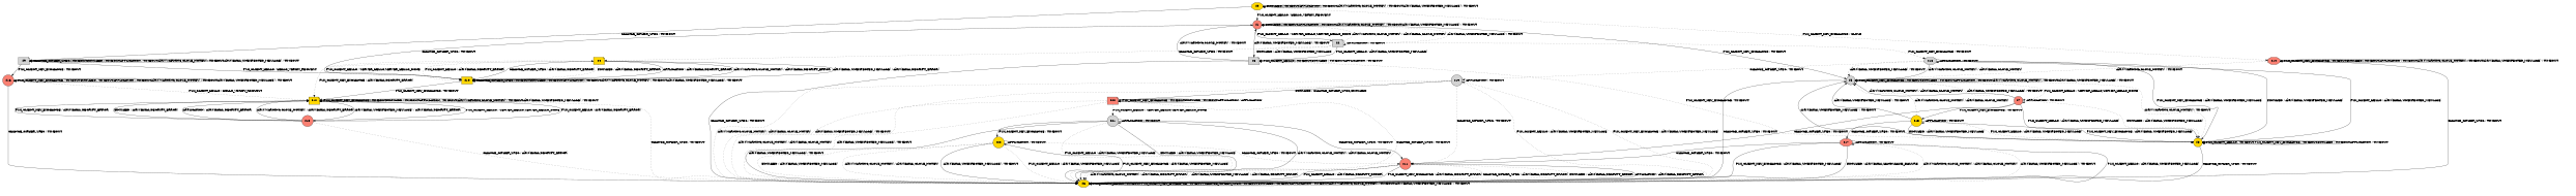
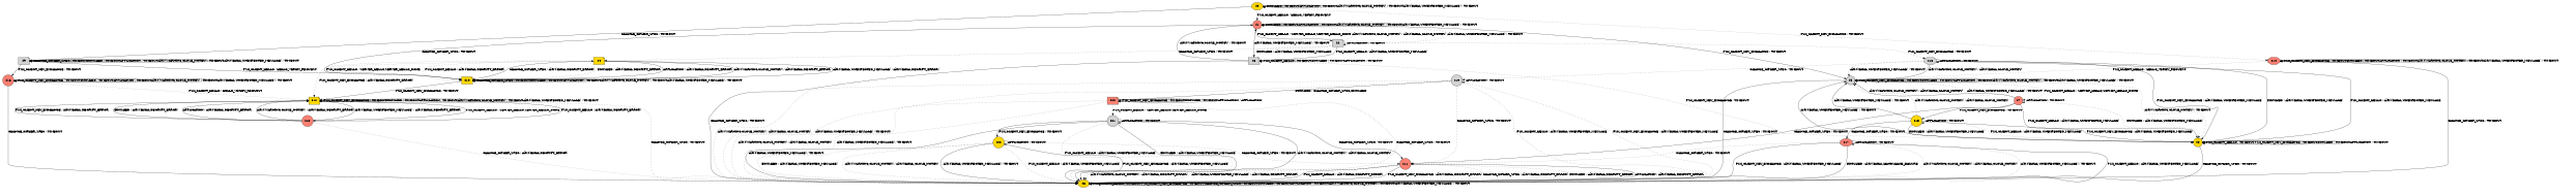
  digraph {
    node [fillcolor=gold shape=circle style=filled]
    edge [style=solid]
    n1 [label=s0 shape=octagon]
    n2 [fillcolor=salmon label=s1]
    n3 [fillcolor=lightgrey label=s9 shape=note]
    n4 [fillcolor=salmon label=s14 shape=octagon]
    n5 [fillcolor=lightgrey label=s2 shape=note]
    n6 [fillcolor=lightgrey label=s5]
    n7 [label=s10 shape=note]
    n8 [fillcolor=salmon label=s16]
    n9 [label=s6 shape=octagon]
    n10 [fillcolor=lightgrey label=s3 shape=note]
    n11 [label=s4 shape=note]
    n12 [fillcolor=lightgrey label=s18 shape=octagon]
    n13 [fillcolor=salmon label=s7]
    n14 [label=s12 shape=note]
    n15 [label=s8]
    n16 [fillcolor=lightgrey label=s19]
    n17 [fillcolor=salmon label=s13]
    n18 [fillcolor=salmon label=s11]
    n19 [label=s15]
    n20 [fillcolor=salmon label=s17 shape=octagon]
    n21 [fillcolor=salmon label=s20 shape=note]
    n22 [fillcolor=lightgrey label=s21]
    n23 [label=s22]
    n1 -> n1 [label="FINISHED / TIMEOUT" style=dotted]
    n1 -> n1 [label="APPLICATION / TIMEOUT"]
    n1 -> n1 [label="Alert(WARNING,CLOSE_NOTIFY) / TIMEOUT"]
    n1 -> n1 [label="Alert(FATAL,UNEXPECTED_MESSAGE) / TIMEOUT" style=dotted]
    n1 -> n2 [label="PSK_CLIENT_HELLO / HELLO_VERIFY_REQUEST" style=dotted]
    n1 -> n3 [label="CHANGE_CIPHER_SPEC / TIMEOUT"]
-   n1 -> n4 [label="PSK_CLIENT_KEY_EXCHANGE / CLOSE" style=dotted]
+   n1 -> n4 [label="PSK_CLIENT_KEY_EXCHANGE / TIMEOUT" style=dotted]
    n2 -> n2 [label="FINISHED / TIMEOUT" style=dotted]
    n2 -> n2 [label="APPLICATION / TIMEOUT"]
    n2 -> n2 [label="Alert(WARNING,CLOSE_NOTIFY) / TIMEOUT" style=dotted]
    n2 -> n2 [label="Alert(FATAL,UNEXPECTED_MESSAGE) / TIMEOUT"]
    n2 -> n5 [label="PSK_CLIENT_HELLO / SERVER_HELLO,SERVER_HELLO_DONE"]
    n2 -> n6 [label="PSK_CLIENT_KEY_EXCHANGE / TIMEOUT"]
    n2 -> n7 [label="CHANGE_CIPHER_SPEC / TIMEOUT"]
    n3 -> n3 [label="CHANGE_CIPHER_SPEC / TIMEOUT"]
    n3 -> n3 [label="FINISHED / TIMEOUT"]
    n3 -> n3 [label="APPLICATION / TIMEOUT"]
    n3 -> n3 [label="Alert(WARNING,CLOSE_NOTIFY) / TIMEOUT" style=dotted]
    n3 -> n3 [label="Alert(FATAL,UNEXPECTED_MESSAGE) / TIMEOUT"]
    n3 -> n7 [label="PSK_CLIENT_HELLO / HELLO_VERIFY_REQUEST"]
    n3 -> n8 [label="PSK_CLIENT_KEY_EXCHANGE / TIMEOUT"]
    n4 -> n4 [label="PSK_CLIENT_KEY_EXCHANGE / TIMEOUT" style=dotted]
    n4 -> n4 [label="FINISHED / TIMEOUT" style=dotted]
    n4 -> n4 [label="APPLICATION / TIMEOUT"]
    n4 -> n4 [label="Alert(WARNING,CLOSE_NOTIFY) / TIMEOUT" style=dotted]
    n4 -> n4 [label="Alert(FATAL,UNEXPECTED_MESSAGE) / TIMEOUT"]
-   n4 -> n6 [label="Alert(WARNING,CLOSE_NOTIFY) / TIMEOUT" style=dotted]
+   n4 -> n6 [label="PSK_CLIENT_HELLO / HELLO_VERIFY_REQUEST" style=dotted]
    n4 -> n9 [label="CHANGE_CIPHER_SPEC / TIMEOUT"]
    n5 -> n2 [label="Alert(WARNING,CLOSE_NOTIFY) / Alert(FATAL,CLOSE_NOTIFY)" style=dotted]
    n5 -> n2 [label="Alert(FATAL,UNEXPECTED_MESSAGE) / TIMEOUT" style=dotted]
    n5 -> n5 [label="APPLICATION / TIMEOUT" style=dotted]
    n5 -> n10 [label="PSK_CLIENT_HELLO / Alert(FATAL,UNEXPECTED_MESSAGE)"]
    n5 -> n10 [label="FINISHED / Alert(FATAL,UNEXPECTED_MESSAGE)" style=dotted]
    n5 -> n11 [label="CHANGE_CIPHER_SPEC / TIMEOUT" style=dotted]
    n5 -> n12 [label="PSK_CLIENT_KEY_EXCHANGE / TIMEOUT" style=dotted]
    n6 -> n6 [label="PSK_CLIENT_KEY_EXCHANGE / TIMEOUT" style=dotted]
    n6 -> n6 [label="FINISHED / TIMEOUT"]
    n6 -> n6 [label="APPLICATION / TIMEOUT" style=dotted]
    n6 -> n6 [label="Alert(WARNING,CLOSE_NOTIFY) / TIMEOUT"]
    n6 -> n6 [label="Alert(FATAL,UNEXPECTED_MESSAGE) / TIMEOUT"]
    n6 -> n9 [label="CHANGE_CIPHER_SPEC / TIMEOUT"]
    n6 -> n13 [label="PSK_CLIENT_HELLO / SERVER_HELLO,SERVER_HELLO_DONE" style=dotted]
    n7 -> n7 [label="CHANGE_CIPHER_SPEC / TIMEOUT" style=dotted]
    n7 -> n7 [label="FINISHED / TIMEOUT"]
    n7 -> n7 [label="APPLICATION / TIMEOUT"]
    n7 -> n7 [label="Alert(WARNING,CLOSE_NOTIFY) / TIMEOUT"]
    n7 -> n7 [label="Alert(FATAL,UNEXPECTED_MESSAGE) / TIMEOUT" style=dotted]
    n7 -> n11 [label="PSK_CLIENT_HELLO / SERVER_HELLO,SERVER_HELLO_DONE" style=dotted]
    n7 -> n14 [label="PSK_CLIENT_KEY_EXCHANGE / TIMEOUT"]
    n8 -> n8 [label="PSK_CLIENT_KEY_EXCHANGE / TIMEOUT" style=dotted]
    n8 -> n8 [label="FINISHED / TIMEOUT" style=dotted]
    n8 -> n8 [label="APPLICATION / TIMEOUT" style=dotted]
    n8 -> n8 [label="Alert(WARNING,CLOSE_NOTIFY) / TIMEOUT"]
    n8 -> n8 [label="Alert(FATAL,UNEXPECTED_MESSAGE) / TIMEOUT"]
    n8 -> n9 [label="CHANGE_CIPHER_SPEC / TIMEOUT"]
    n8 -> n14 [label="PSK_CLIENT_HELLO / HELLO_VERIFY_REQUEST" style=dotted]
    n9 -> n9 [label="PSK_CLIENT_HELLO / TIMEOUT" style=dotted]
    n9 -> n9 [label="PSK_CLIENT_KEY_EXCHANGE / TIMEOUT"]
    n9 -> n9 [label="CHANGE_CIPHER_SPEC / TIMEOUT" style=dotted]
    n9 -> n9 [label="FINISHED / TIMEOUT"]
    n9 -> n9 [label="APPLICATION / TIMEOUT"]
    n9 -> n9 [label="Alert(WARNING,CLOSE_NOTIFY) / TIMEOUT" style=dotted]
    n9 -> n9 [label="Alert(FATAL,UNEXPECTED_MESSAGE) / TIMEOUT"]
    n10 -> n2 [label="Alert(WARNING,CLOSE_NOTIFY) / TIMEOUT"]
    n10 -> n2 [label="Alert(FATAL,UNEXPECTED_MESSAGE) / TIMEOUT"]
    n10 -> n9 [label="CHANGE_CIPHER_SPEC / TIMEOUT"]
    n10 -> n10 [label="PSK_CLIENT_HELLO / TIMEOUT"]
    n10 -> n10 [label="FINISHED / TIMEOUT"]
    n10 -> n10 [label="APPLICATION / TIMEOUT" style=dotted]
    n10 -> n15 [label="PSK_CLIENT_KEY_EXCHANGE / TIMEOUT" style=dotted]
    n11 -> n7 [label="PSK_CLIENT_HELLO / Alert(FATAL,DECRYPT_ERROR)" style=dotted]
    n11 -> n7 [label="CHANGE_CIPHER_SPEC / Alert(FATAL,DECRYPT_ERROR)"]
    n11 -> n7 [label="FINISHED / Alert(FATAL,DECRYPT_ERROR)" style=dotted]
    n11 -> n7 [label="APPLICATION / Alert(FATAL,DECRYPT_ERROR)"]
    n11 -> n7 [label="Alert(WARNING,CLOSE_NOTIFY) / Alert(FATAL,DECRYPT_ERROR)"]
    n11 -> n7 [label="Alert(FATAL,UNEXPECTED_MESSAGE) / Alert(FATAL,DECRYPT_ERROR)"]
    n11 -> n14 [label="PSK_CLIENT_KEY_EXCHANGE / Alert(FATAL,DECRYPT_ERROR)" style=dotted]
    n12 -> n6 [label="Alert(WARNING,CLOSE_NOTIFY) / Alert(FATAL,CLOSE_NOTIFY)"]
    n12 -> n6 [label="Alert(FATAL,UNEXPECTED_MESSAGE) / TIMEOUT" style=dotted]
    n12 -> n12 [label="APPLICATION / TIMEOUT"]
    n12 -> n15 [label="PSK_CLIENT_HELLO / Alert(FATAL,UNEXPECTED_MESSAGE)"]
    n12 -> n15 [label="PSK_CLIENT_KEY_EXCHANGE / Alert(FATAL,UNEXPECTED_MESSAGE)"]
    n12 -> n15 [label="FINISHED / Alert(FATAL,UNEXPECTED_MESSAGE)"]
    n12 -> n16 [label="CHANGE_CIPHER_SPEC / TIMEOUT" style=dotted]
    n13 -> n6 [label="Alert(WARNING,CLOSE_NOTIFY) / Alert(FATAL,CLOSE_NOTIFY)"]
    n13 -> n6 [label="Alert(FATAL,UNEXPECTED_MESSAGE) / TIMEOUT" style=dotted]
    n13 -> n13 [label="APPLICATION / TIMEOUT" style=dotted]
    n13 -> n15 [label="PSK_CLIENT_HELLO / Alert(FATAL,UNEXPECTED_MESSAGE)"]
    n13 -> n15 [label="FINISHED / Alert(FATAL,UNEXPECTED_MESSAGE)" style=dotted]
    n13 -> n18 [label="CHANGE_CIPHER_SPEC / TIMEOUT"]
    n13 -> n19 [label="PSK_CLIENT_KEY_EXCHANGE / TIMEOUT"]
    n14 -> n9 [label="CHANGE_CIPHER_SPEC / TIMEOUT" style=dotted]
    n14 -> n14 [label="PSK_CLIENT_KEY_EXCHANGE / TIMEOUT" style=dotted]
    n14 -> n14 [label="FINISHED / TIMEOUT"]
    n14 -> n14 [label="APPLICATION / TIMEOUT" style=dotted]
    n14 -> n14 [label="Alert(WARNING,CLOSE_NOTIFY) / TIMEOUT" style=dotted]
    n14 -> n14 [label="Alert(FATAL,UNEXPECTED_MESSAGE) / TIMEOUT"]
    n14 -> n17 [label="PSK_CLIENT_HELLO / SERVER_HELLO,SERVER_HELLO_DONE"]
    n15 -> n6 [label="Alert(WARNING,CLOSE_NOTIFY) / TIMEOUT" style=dotted]
    n15 -> n6 [label="Alert(FATAL,UNEXPECTED_MESSAGE) / TIMEOUT"]
    n15 -> n9 [label="CHANGE_CIPHER_SPEC / TIMEOUT"]
    n15 -> n15 [label="PSK_CLIENT_HELLO / TIMEOUT"]
    n15 -> n15 [label="PSK_CLIENT_KEY_EXCHANGE / TIMEOUT" style=dotted]
    n15 -> n15 [label="FINISHED / TIMEOUT"]
    n15 -> n15 [label="APPLICATION / TIMEOUT"]
    n16 -> n9 [label="PSK_CLIENT_HELLO / Alert(FATAL,UNEXPECTED_MESSAGE)" style=dotted]
    n16 -> n9 [label="PSK_CLIENT_KEY_EXCHANGE / Alert(FATAL,UNEXPECTED_MESSAGE)" style=dotted]
    n16 -> n9 [label="Alert(WARNING,CLOSE_NOTIFY) / Alert(FATAL,CLOSE_NOTIFY)" style=dotted]
    n16 -> n9 [label="Alert(FATAL,UNEXPECTED_MESSAGE) / TIMEOUT" style=dotted]
    n16 -> n16 [label="APPLICATION / TIMEOUT"]
    n16 -> n18 [label="CHANGE_CIPHER_SPEC / TIMEOUT" style=dotted]
    n16 -> n21 [label="FINISHED / CHANGE_CIPHER_SPEC,FINISHED"]
    n17 -> n9 [label="CHANGE_CIPHER_SPEC / Alert(FATAL,DECRYPT_ERROR)" style=dotted]
    n17 -> n14 [label="PSK_CLIENT_HELLO / Alert(FATAL,DECRYPT_ERROR)"]
    n17 -> n14 [label="PSK_CLIENT_KEY_EXCHANGE / Alert(FATAL,DECRYPT_ERROR)"]
    n17 -> n14 [label="FINISHED / Alert(FATAL,DECRYPT_ERROR)"]
    n17 -> n14 [label="APPLICATION / Alert(FATAL,DECRYPT_ERROR)"]
    n17 -> n14 [label="Alert(WARNING,CLOSE_NOTIFY) / Alert(FATAL,DECRYPT_ERROR)"]
    n17 -> n14 [label="Alert(FATAL,UNEXPECTED_MESSAGE) / Alert(FATAL,DECRYPT_ERROR)"]
    n18 -> n9 [label="PSK_CLIENT_HELLO / Alert(FATAL,DECRYPT_ERROR)"]
    n18 -> n9 [label="PSK_CLIENT_KEY_EXCHANGE / Alert(FATAL,DECRYPT_ERROR)"]
    n18 -> n9 [label="CHANGE_CIPHER_SPEC / Alert(FATAL,DECRYPT_ERROR)" style=dotted]
    n18 -> n9 [label="FINISHED / Alert(FATAL,DECRYPT_ERROR)" style=dotted]
    n18 -> n9 [label="APPLICATION / Alert(FATAL,DECRYPT_ERROR)"]
    n18 -> n9 [label="Alert(WARNING,CLOSE_NOTIFY) / Alert(FATAL,DECRYPT_ERROR)" style=dotted]
    n18 -> n9 [label="Alert(FATAL,UNEXPECTED_MESSAGE) / Alert(FATAL,DECRYPT_ERROR)" style=dotted]
    n19 -> n6 [label="Alert(WARNING,CLOSE_NOTIFY) / Alert(FATAL,CLOSE_NOTIFY)" style=dotted]
    n19 -> n6 [label="Alert(FATAL,UNEXPECTED_MESSAGE) / TIMEOUT"]
    n19 -> n15 [label="PSK_CLIENT_HELLO / Alert(FATAL,UNEXPECTED_MESSAGE)" style=dotted]
    n19 -> n15 [label="PSK_CLIENT_KEY_EXCHANGE / Alert(FATAL,UNEXPECTED_MESSAGE)"]
    n19 -> n15 [label="FINISHED / Alert(FATAL,UNEXPECTED_MESSAGE)"]
    n19 -> n19 [label="APPLICATION / TIMEOUT" style=dotted]
    n19 -> n20 [label="CHANGE_CIPHER_SPEC / TIMEOUT"]
    n20 -> n9 [label="PSK_CLIENT_HELLO / Alert(FATAL,UNEXPECTED_MESSAGE)"]
    n20 -> n9 [label="PSK_CLIENT_KEY_EXCHANGE / Alert(FATAL,UNEXPECTED_MESSAGE)"]
    n20 -> n9 [label="FINISHED / Alert(FATAL,HANDSHAKE_FAILURE)"]
    n20 -> n9 [label="Alert(WARNING,CLOSE_NOTIFY) / Alert(FATAL,CLOSE_NOTIFY)" style=dotted]
    n20 -> n9 [label="Alert(FATAL,UNEXPECTED_MESSAGE) / TIMEOUT" style=dotted]
-   n20 -> n18 [label="CHANGE_CIPHER_SPEC / TIMEOUT"]
+   n20 -> n18 [label="CHANGE_CIPHER_SPEC / TIMEOUT" style=dotted]
    n20 -> n20 [label="APPLICATION / TIMEOUT"]
    n21 -> n9 [label="CHANGE_CIPHER_SPEC / TIMEOUT" style=dotted]
    n21 -> n9 [label="Alert(WARNING,CLOSE_NOTIFY) / Alert(FATAL,CLOSE_NOTIFY)" style=dotted]
    n21 -> n9 [label="Alert(FATAL,UNEXPECTED_MESSAGE) / TIMEOUT" style=dotted]
    n21 -> n21 [label="PSK_CLIENT_KEY_EXCHANGE / TIMEOUT"]
    n21 -> n21 [label="FINISHED / TIMEOUT"]
    n21 -> n21 [label="APPLICATION / APPLICATION"]
    n21 -> n22 [label="PSK_CLIENT_HELLO / SERVER_HELLO,SERVER_HELLO_DONE" style=dotted]
    n22 -> n9 [label="PSK_CLIENT_HELLO / Alert(FATAL,UNEXPECTED_MESSAGE)" style=dotted]
    n22 -> n9 [label="FINISHED / Alert(FATAL,UNEXPECTED_MESSAGE)"]
    n22 -> n9 [label="Alert(WARNING,CLOSE_NOTIFY) / Alert(FATAL,CLOSE_NOTIFY)"]
    n22 -> n9 [label="Alert(FATAL,UNEXPECTED_MESSAGE) / TIMEOUT"]
    n22 -> n18 [label="CHANGE_CIPHER_SPEC / TIMEOUT"]
    n22 -> n22 [label="APPLICATION / TIMEOUT"]
    n22 -> n23 [label="PSK_CLIENT_KEY_EXCHANGE / TIMEOUT"]
    n23 -> n9 [label="PSK_CLIENT_HELLO / Alert(FATAL,UNEXPECTED_MESSAGE)" style=dotted]
    n23 -> n9 [label="PSK_CLIENT_KEY_EXCHANGE / Alert(FATAL,UNEXPECTED_MESSAGE)"]
    n23 -> n9 [label="FINISHED / Alert(FATAL,UNEXPECTED_MESSAGE)" style=dotted]
    n23 -> n9 [label="Alert(WARNING,CLOSE_NOTIFY) / Alert(FATAL,CLOSE_NOTIFY)" style=dotted]
    n23 -> n9 [label="Alert(FATAL,UNEXPECTED_MESSAGE) / TIMEOUT"]
    n23 -> n18 [label="CHANGE_CIPHER_SPEC / TIMEOUT" style=dotted]
    n23 -> n23 [label="APPLICATION / TIMEOUT"]
  }
